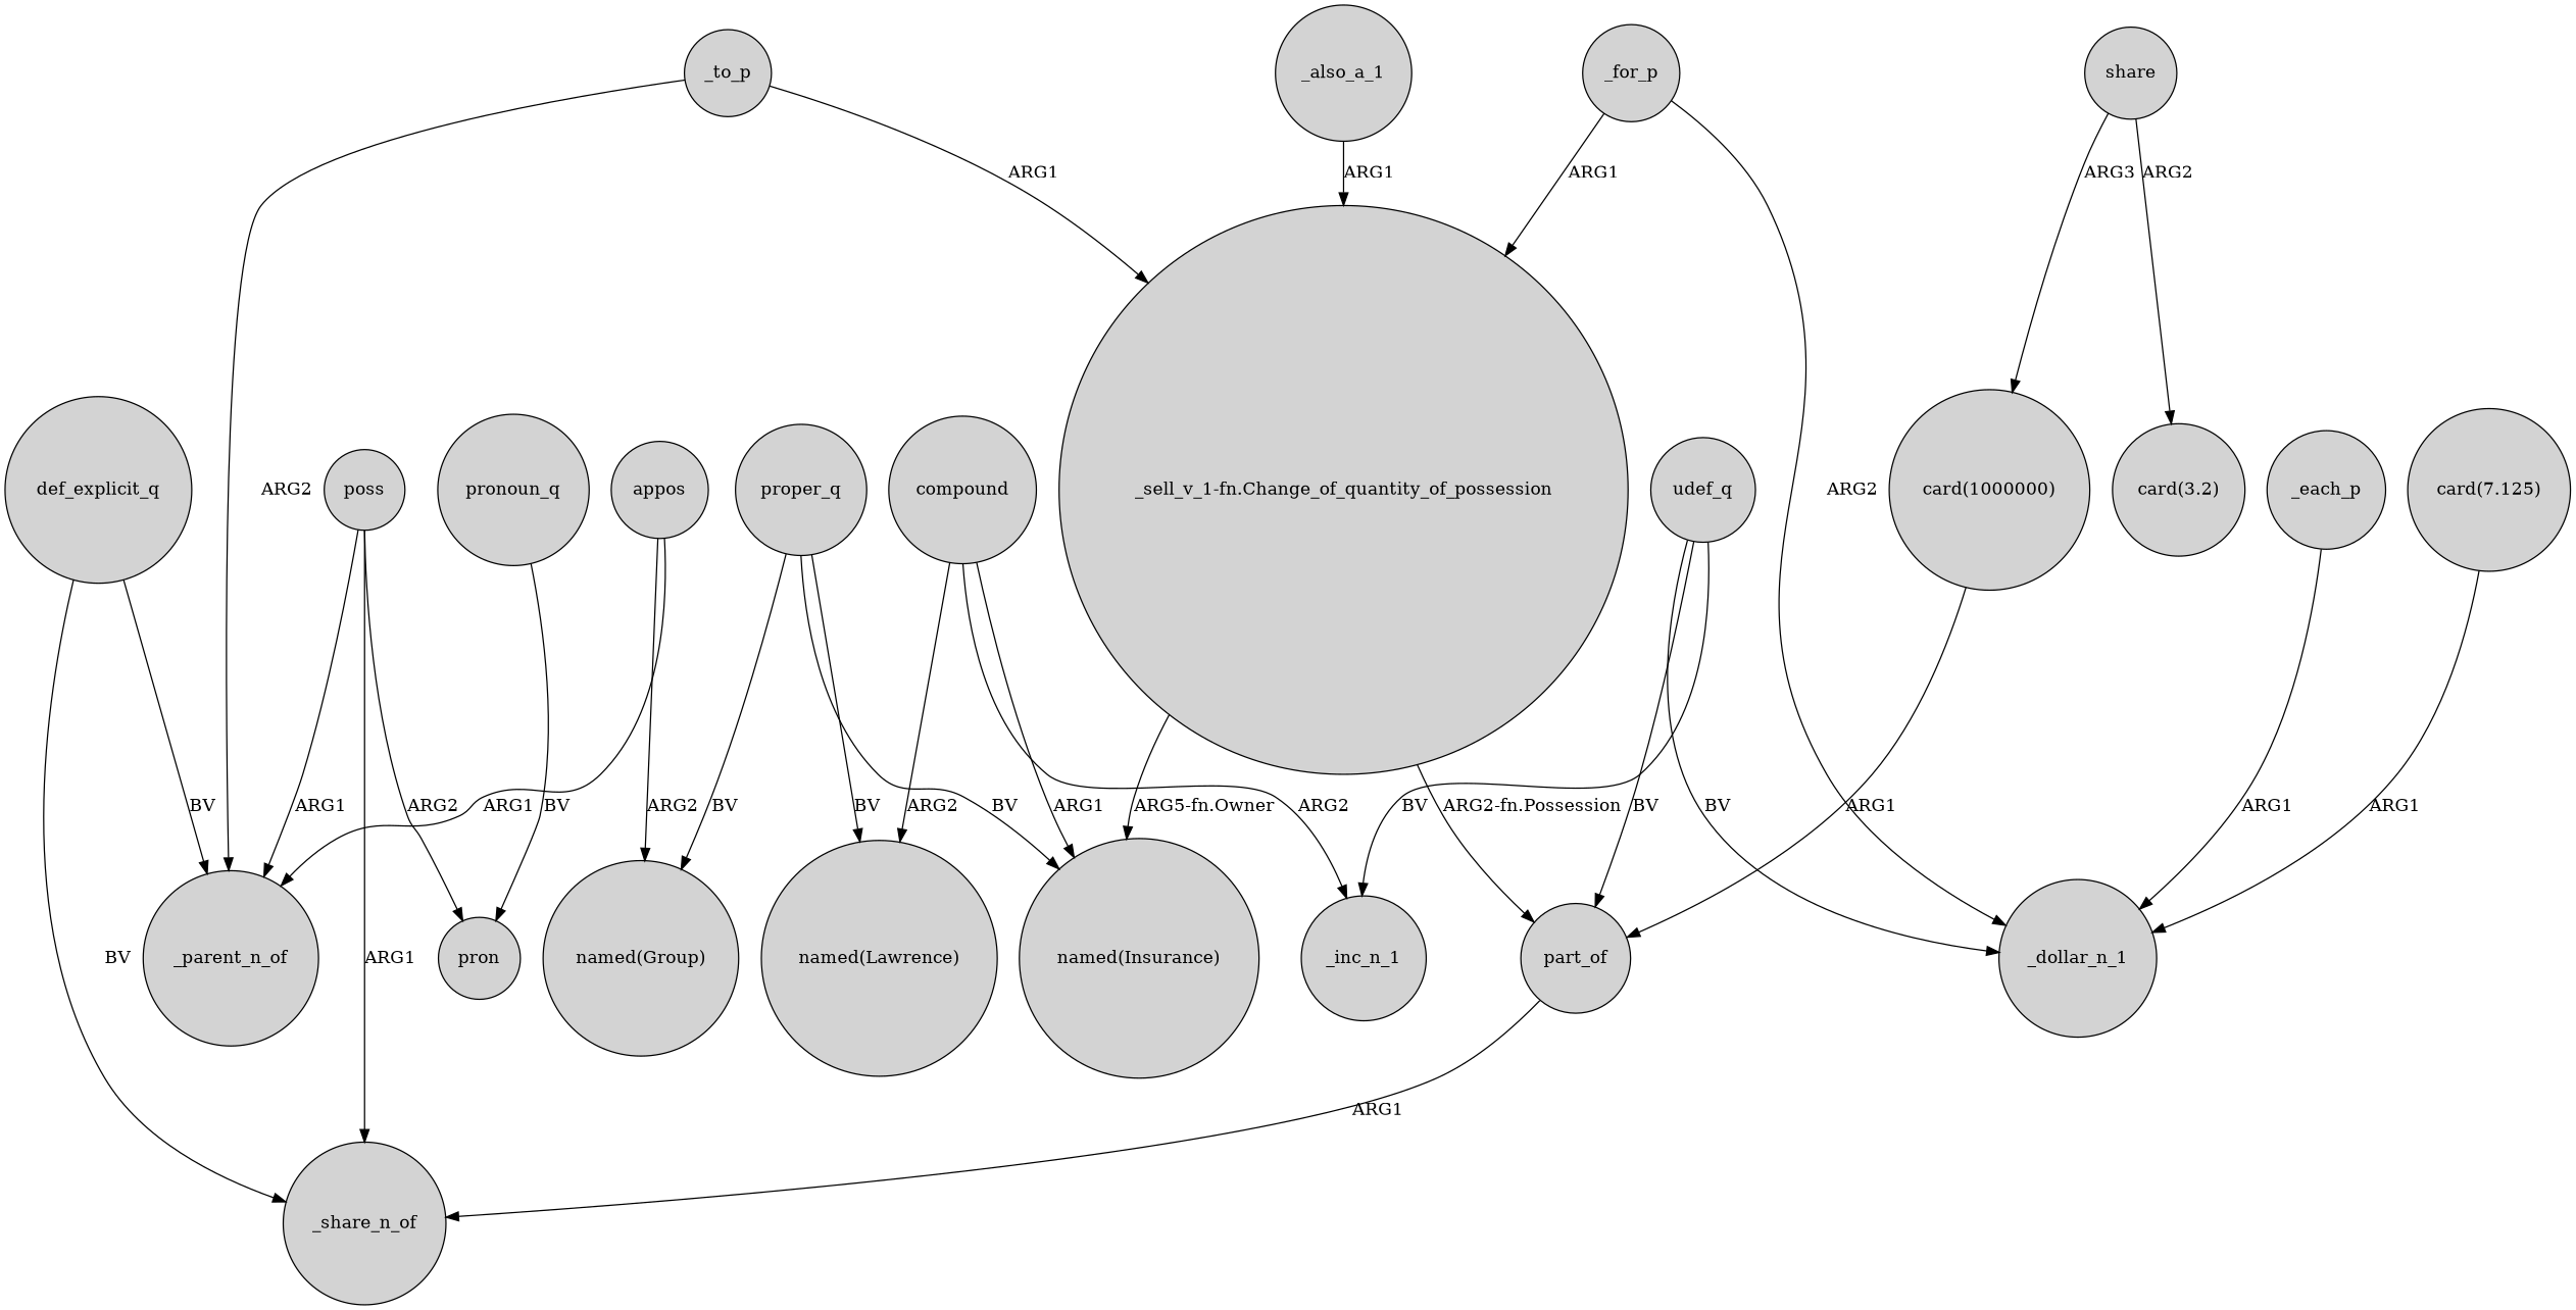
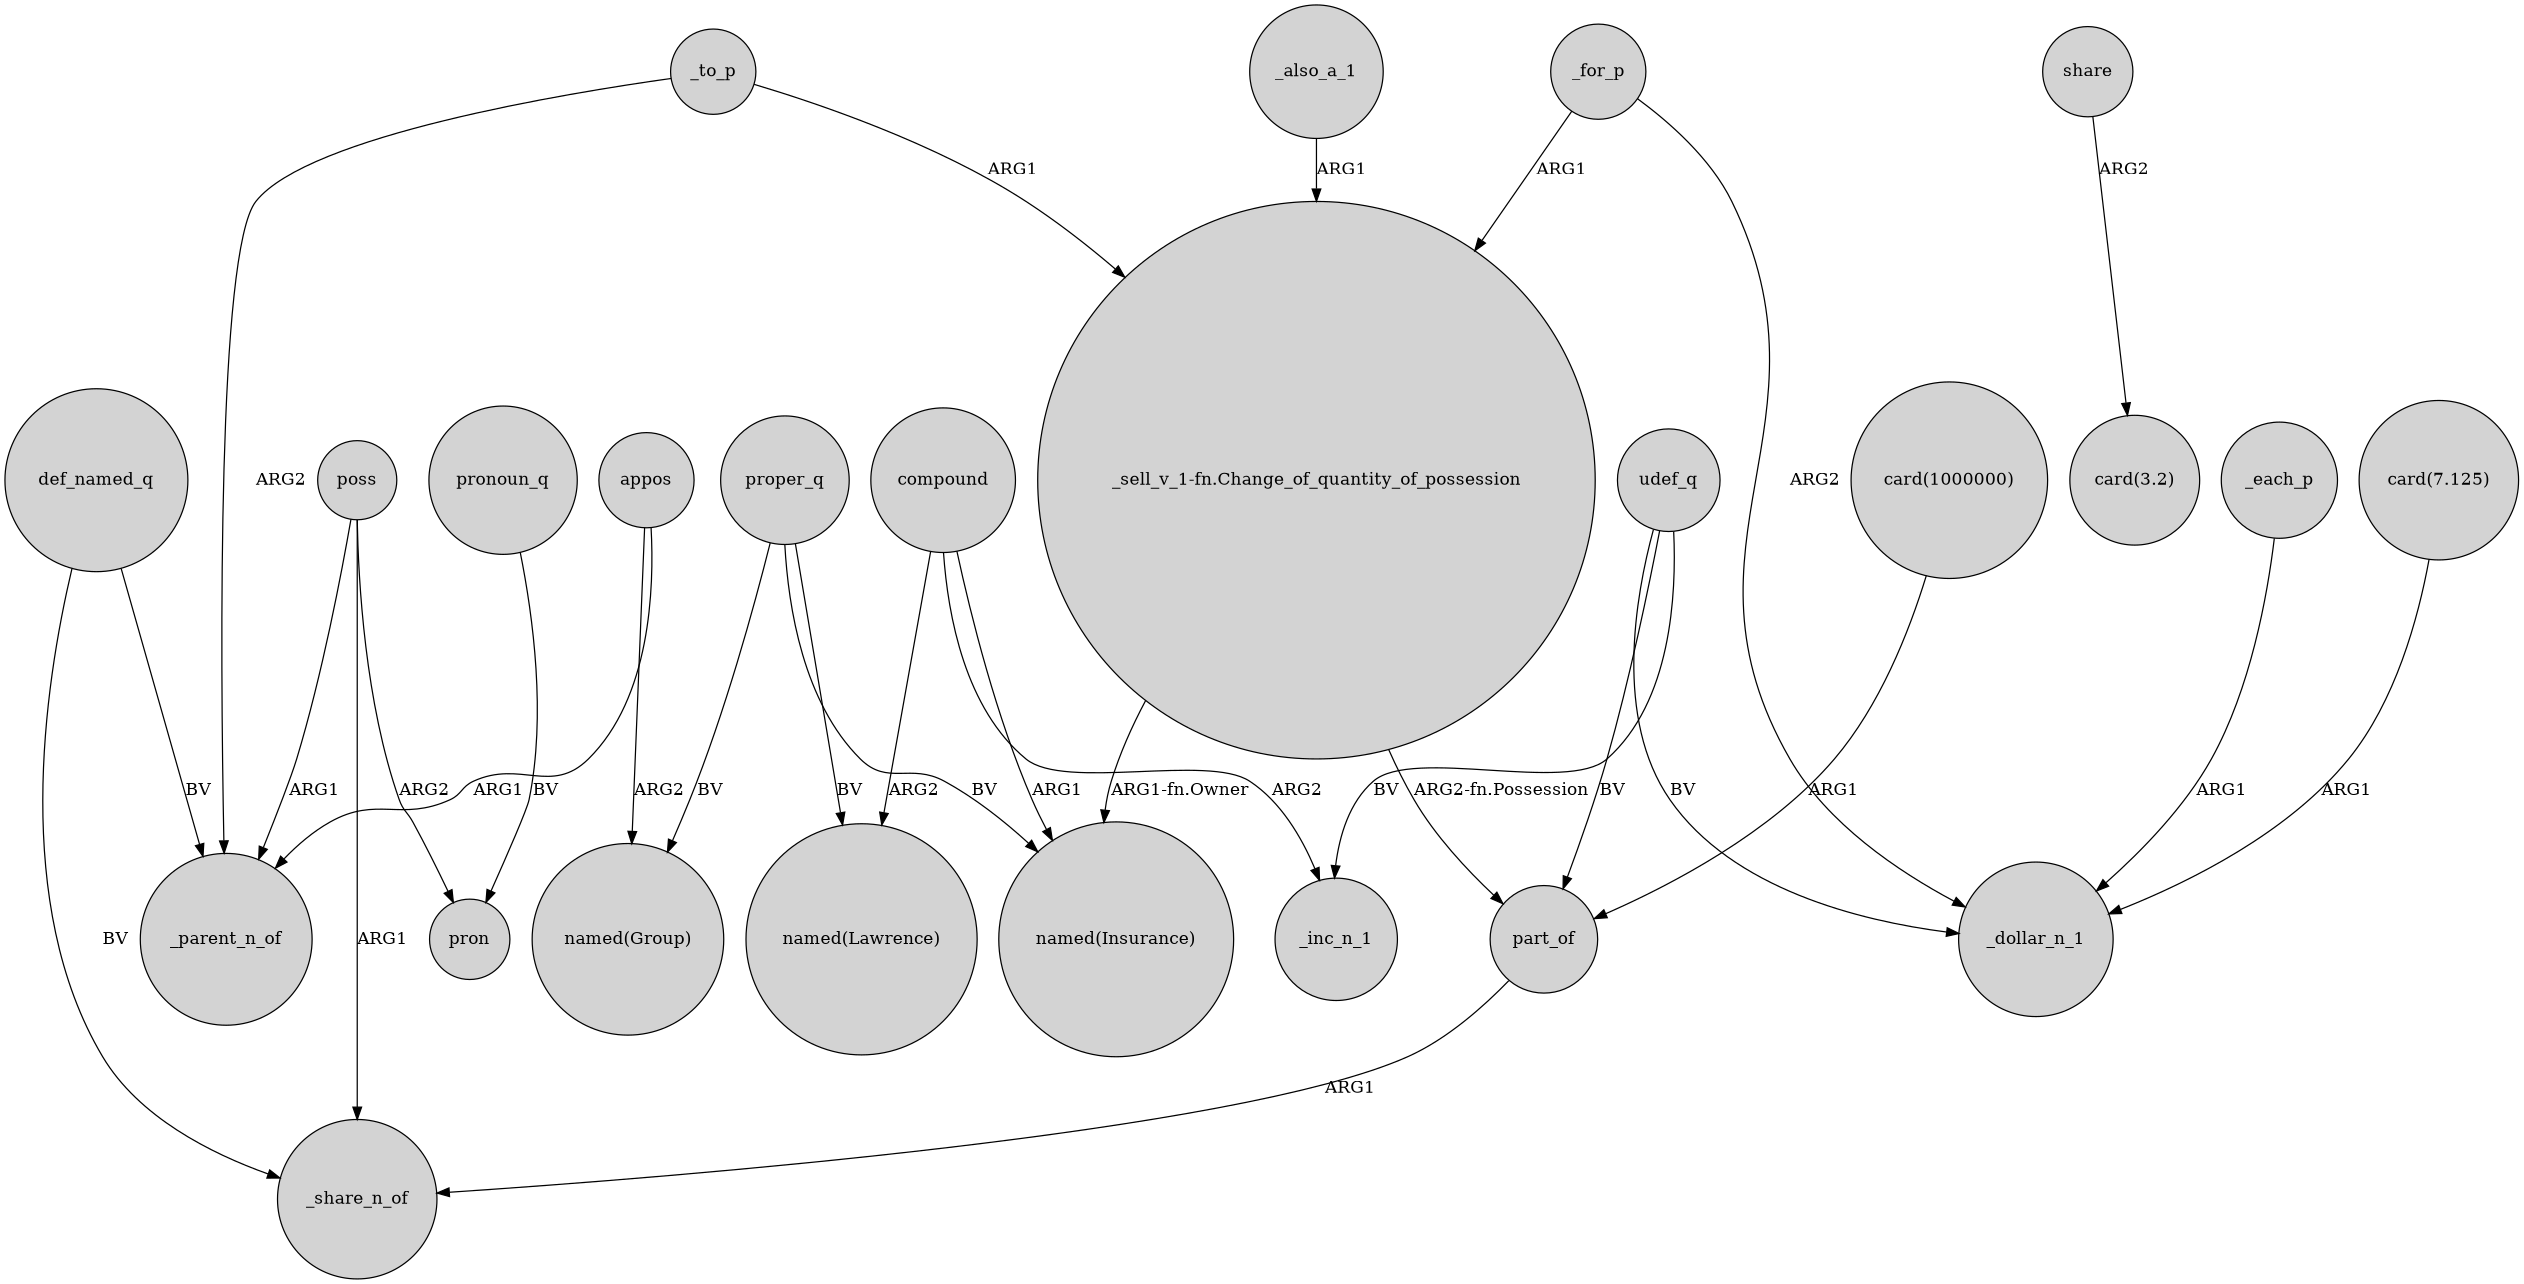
  digraph {
    node [shape=circle style=filled]
    appos
    "named(Group)"
    _parent_n_of
    proper_q
    "named(Insurance)"
    "named(Lawrence)"
    udef_q
    part_of
    _inc_n_1
    _dollar_n_1
    _share_n_of
    "_sell_v_1-fn.Change_of_quantity_of_possession"
    compound
    _to_p
-   def_explicit_q
+   def_explicit_q [label=def_named_q]
    n16 [label=share]
    "card(1000000)"
    "card(3.2)"
    pronoun_q
    pron
    poss
    _also_a_1
    _for_p
    _each_p
    "card(7.125)"
    appos -> "named(Group)" [label=ARG2]
    appos -> _parent_n_of [label=ARG1]
    proper_q -> "named(Group)" [label=BV]
    proper_q -> "named(Insurance)" [label=BV]
    proper_q -> "named(Lawrence)" [label=BV]
    udef_q -> part_of [label=BV]
    udef_q -> _inc_n_1 [label=BV]
    udef_q -> _dollar_n_1 [label=BV]
    part_of -> _share_n_of [label=ARG1]
-   "_sell_v_1-fn.Change_of_quantity_of_possession" -> "named(Insurance)" [label="ARG5-fn.Owner"]
+   "_sell_v_1-fn.Change_of_quantity_of_possession" -> "named(Insurance)" [label="ARG1-fn.Owner"]
    "_sell_v_1-fn.Change_of_quantity_of_possession" -> part_of [label="ARG2-fn.Possession"]
    compound -> "named(Insurance)" [label=ARG1]
    compound -> "named(Lawrence)" [label=ARG2]
    compound -> _inc_n_1 [label=ARG2]
    _to_p -> _parent_n_of [label=ARG2]
    _to_p -> "_sell_v_1-fn.Change_of_quantity_of_possession" [label=ARG1]
    def_explicit_q -> _parent_n_of [label=BV]
    def_explicit_q -> _share_n_of [label=BV]
-   n16 -> "card(1000000)" [label=ARG3]
    n16 -> "card(3.2)" [label=ARG2]
    "card(1000000)" -> part_of [label=ARG1]
    pronoun_q -> pron [label=BV]
    poss -> _parent_n_of [label=ARG1]
    poss -> _share_n_of [label=ARG1]
    poss -> pron [label=ARG2]
    _also_a_1 -> "_sell_v_1-fn.Change_of_quantity_of_possession" [label=ARG1]
    _for_p -> _dollar_n_1 [label=ARG2]
    _for_p -> "_sell_v_1-fn.Change_of_quantity_of_possession" [label=ARG1]
    _each_p -> _dollar_n_1 [label=ARG1]
    "card(7.125)" -> _dollar_n_1 [label=ARG1]
  }
